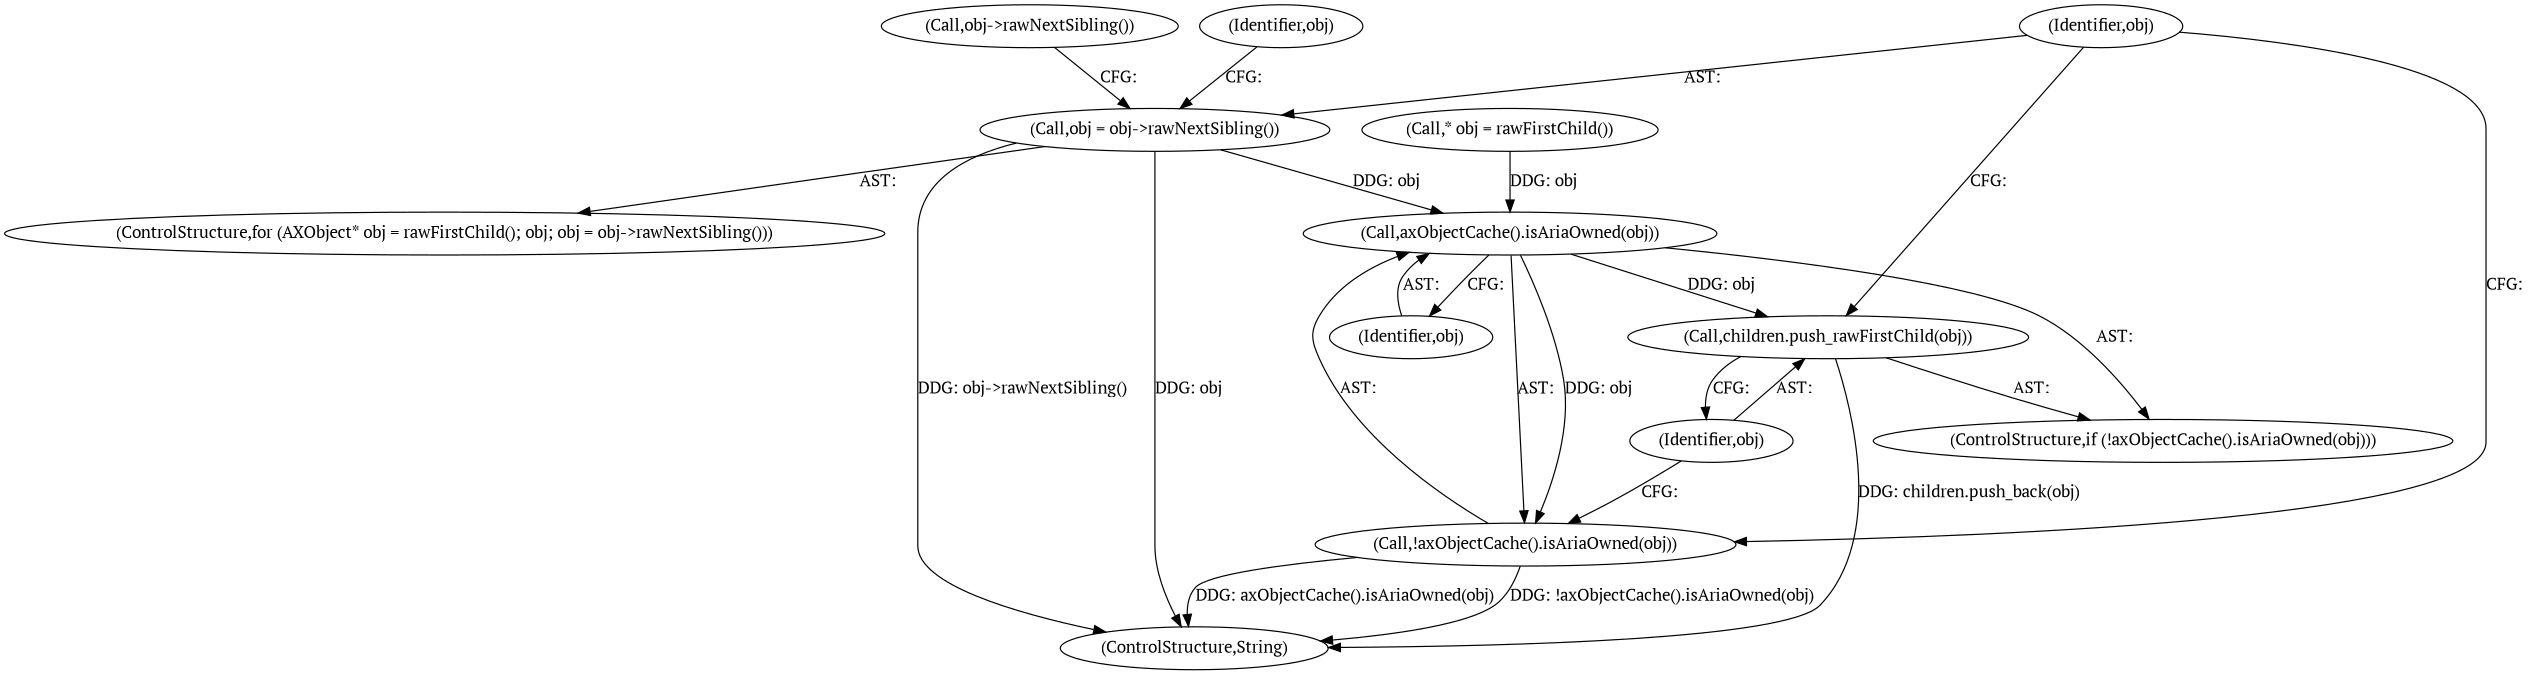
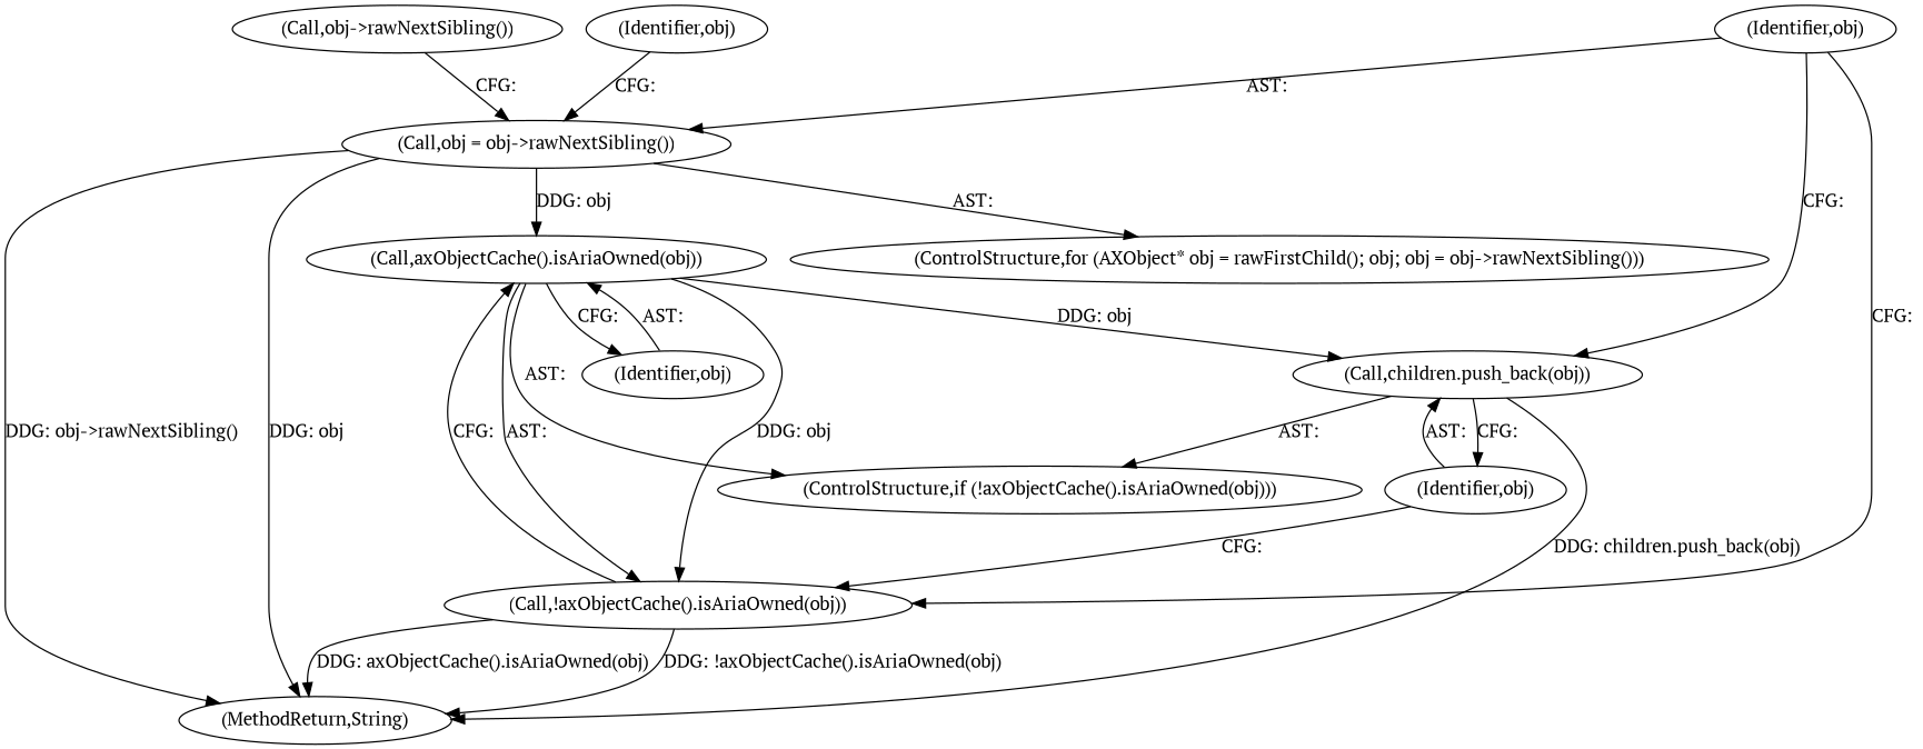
  digraph {
    fontname="PT Serif"
    node [fontname="PT Serif"]
    edge [fontname="PT Serif"]
    n1 [label="(Call,obj = obj->rawNextSibling())"]
    n2 [label="(Call,axObjectCache().isAriaOwned(obj))"]
    n3 [label="(ControlStructure,for (AXObject* obj = rawFirstChild(); obj; obj = obj->rawNextSibling()))"]
-   n4 [label="(ControlStructure,String)"]
+   n4 [label="(MethodReturn,String)"]
    n5 [label="(Call,!axObjectCache().isAriaOwned(obj))"]
-   n6 [label="(Call,children.push_rawFirstChild(obj))"]
+   n6 [label="(Call,children.push_back(obj))"]
    n7 [label="(Identifier,obj)"]
    n8 [label="(ControlStructure,if (!axObjectCache().isAriaOwned(obj)))"]
    n9 [label="(Call,obj->rawNextSibling())"]
    n10 [label="(Identifier,obj)"]
    n11 [label="(Identifier,obj)"]
-   n12 [label="(Call,* obj = rawFirstChild())"]
    n13 [label="(Identifier,obj)"]
    n1 -> n2 [label="DDG: obj"]
    n1 -> n3 [label="AST: "]
    n1 -> n4 [label="DDG: obj->rawNextSibling()"]
    n1 -> n4 [label="DDG: obj"]
    n2 -> n5 [label="AST: "]
    n2 -> n5 [label="DDG: obj"]
    n2 -> n6 [label="DDG: obj"]
    n2 -> n7 [label="CFG: "]
    n2 -> n8 [label="AST: "]
-   n5 -> n2 [label="AST: "]
+   n5 -> n2 [label="CFG: "]
    n5 -> n4 [label="DDG: axObjectCache().isAriaOwned(obj)"]
    n5 -> n4 [label="DDG: !axObjectCache().isAriaOwned(obj)"]
    n6 -> n4 [label="DDG: children.push_back(obj)"]
    n6 -> n8 [label="AST: "]
    n6 -> n10 [label="CFG: "]
    n7 -> n2 [label="AST: "]
    n9 -> n1 [label="CFG: "]
    n10 -> n5 [label="CFG: "]
    n10 -> n6 [label="AST: "]
    n11 -> n1 [label="CFG: "]
-   n12 -> n2 [label="DDG: obj"]
    n13 -> n1 [label="AST: "]
    n13 -> n5 [label="CFG: "]
    n13 -> n6 [label="CFG: "]
  }
